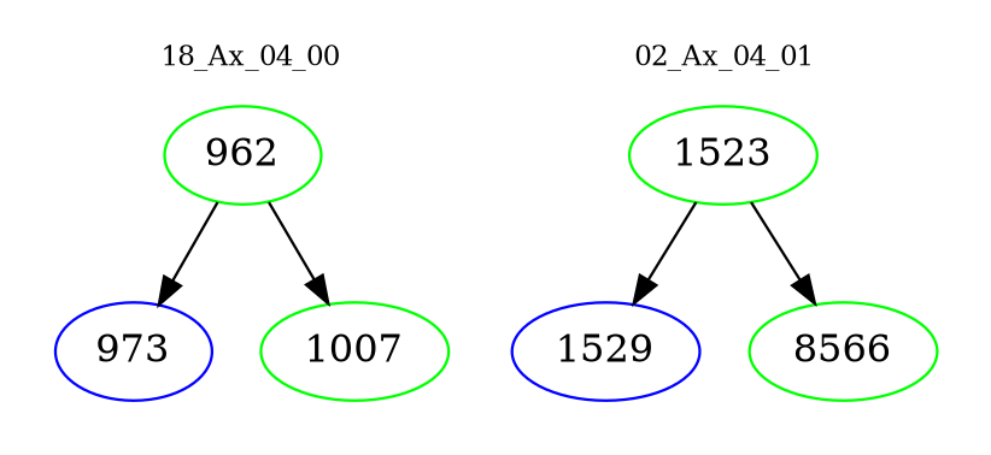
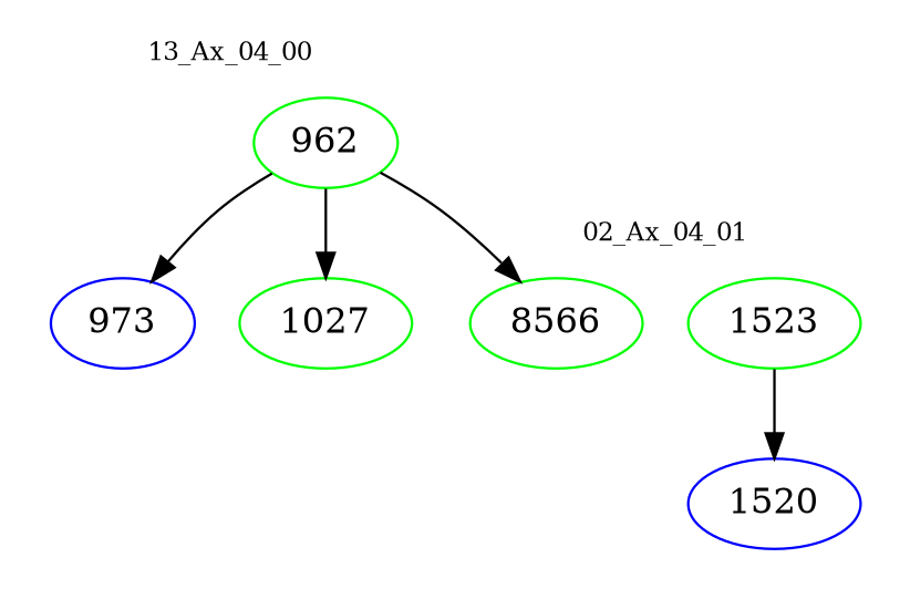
  digraph {
    node [color=green]
    edge [color=black]
    n1 [label=962]
    n2 [color=blue label=973]
-   n3 [label=1007]
+   n3 [label=1027]
    n4 [label=1523]
-   n5 [color=blue label=1529]
+   n5 [color=blue label=1520]
    n6 [label=8566]
    subgraph cluster_1 {
      color=white
      fontsize=10
-     label="18_Ax_04_00"
+     label="13_Ax_04_00"
      n1
      n2
      n3
    }
    subgraph cluster_2 {
      color=white
      fontsize=10
      label="02_Ax_04_01"
      n4
      n5
      n6
    }
    n1 -> n2
    n1 -> n3
    n4 -> n5
-   n4 -> n6
+   n1 -> n6
  }
